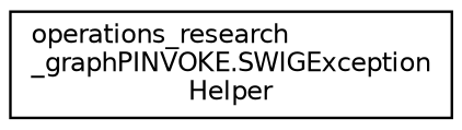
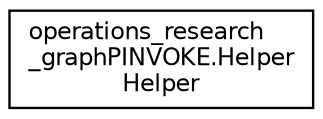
  digraph {
    rankdir=LR
-   n1 [color=black fillcolor=white fontname=Helvetica fontsize=10 height=0.2 label="operations_research\l_graphPINVOKE.SWIGException\lHelper" shape=record style=filled width=0.4]
+   n1 [color=black fillcolor=white fontname=Helvetica fontsize=10 height=0.2 label="operations_research\l_graphPINVOKE.Helper\lHelper" shape=record style=filled width=0.4]
  }
